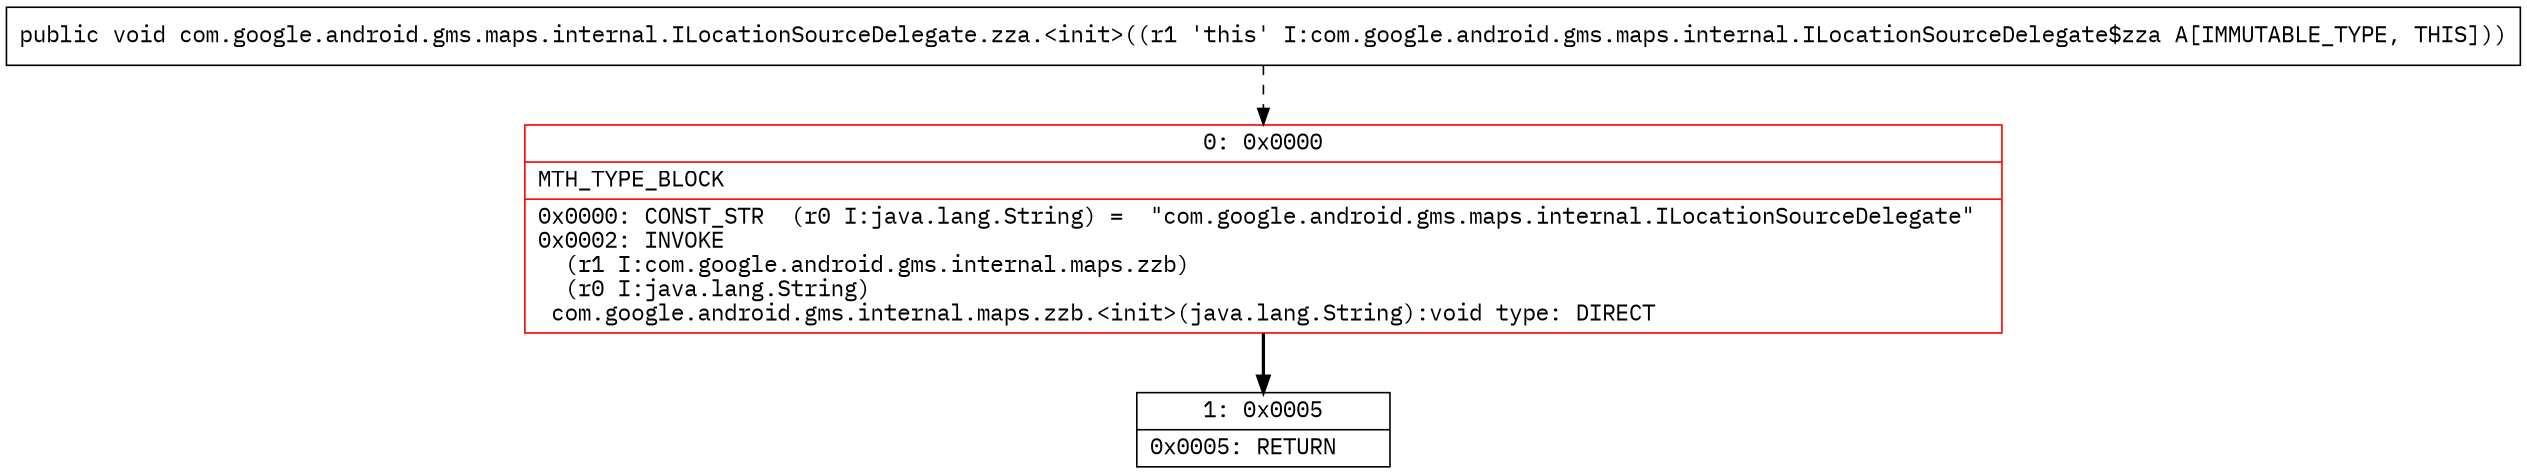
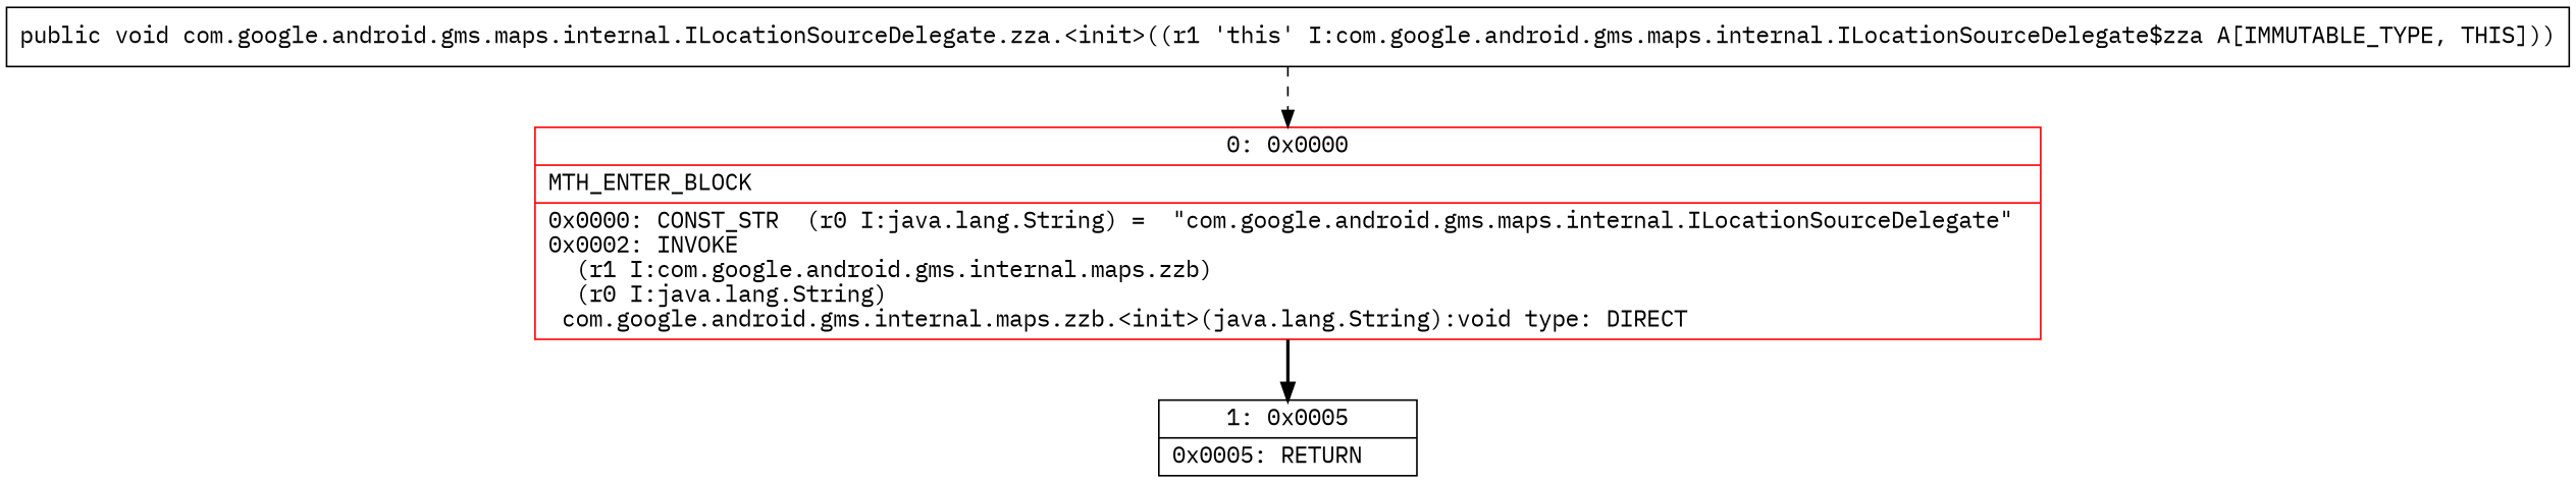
  digraph {
    fontname="IBM Plex Mono"
    node [shape=record color=black fontname="IBM Plex Mono"]
    edge [fontname="IBM Plex Mono"]
-   n1 [label="{0\:\ 0x0000|MTH_TYPE_BLOCK\l|0x0000: CONST_STR  (r0 I:java.lang.String) =  \"com.google.android.gms.maps.internal.ILocationSourceDelegate\" \l0x0002: INVOKE  \l  (r1 I:com.google.android.gms.internal.maps.zzb)\l  (r0 I:java.lang.String)\l com.google.android.gms.internal.maps.zzb.\<init\>(java.lang.String):void type: DIRECT \l}" color=red]
+   n1 [label="{0\:\ 0x0000|MTH_ENTER_BLOCK\l|0x0000: CONST_STR  (r0 I:java.lang.String) =  \"com.google.android.gms.maps.internal.ILocationSourceDelegate\" \l0x0002: INVOKE  \l  (r1 I:com.google.android.gms.internal.maps.zzb)\l  (r0 I:java.lang.String)\l com.google.android.gms.internal.maps.zzb.\<init\>(java.lang.String):void type: DIRECT \l}" color=red]
    n2 [label="{1\:\ 0x0005|0x0005: RETURN   \l}"]
    n3 [label="{public void com.google.android.gms.maps.internal.ILocationSourceDelegate.zza.\<init\>((r1 'this' I:com.google.android.gms.maps.internal.ILocationSourceDelegate$zza A[IMMUTABLE_TYPE, THIS])) }"]
    n1 -> n2 [style=bold]
    n3 -> n1 [style=dashed]
  }
